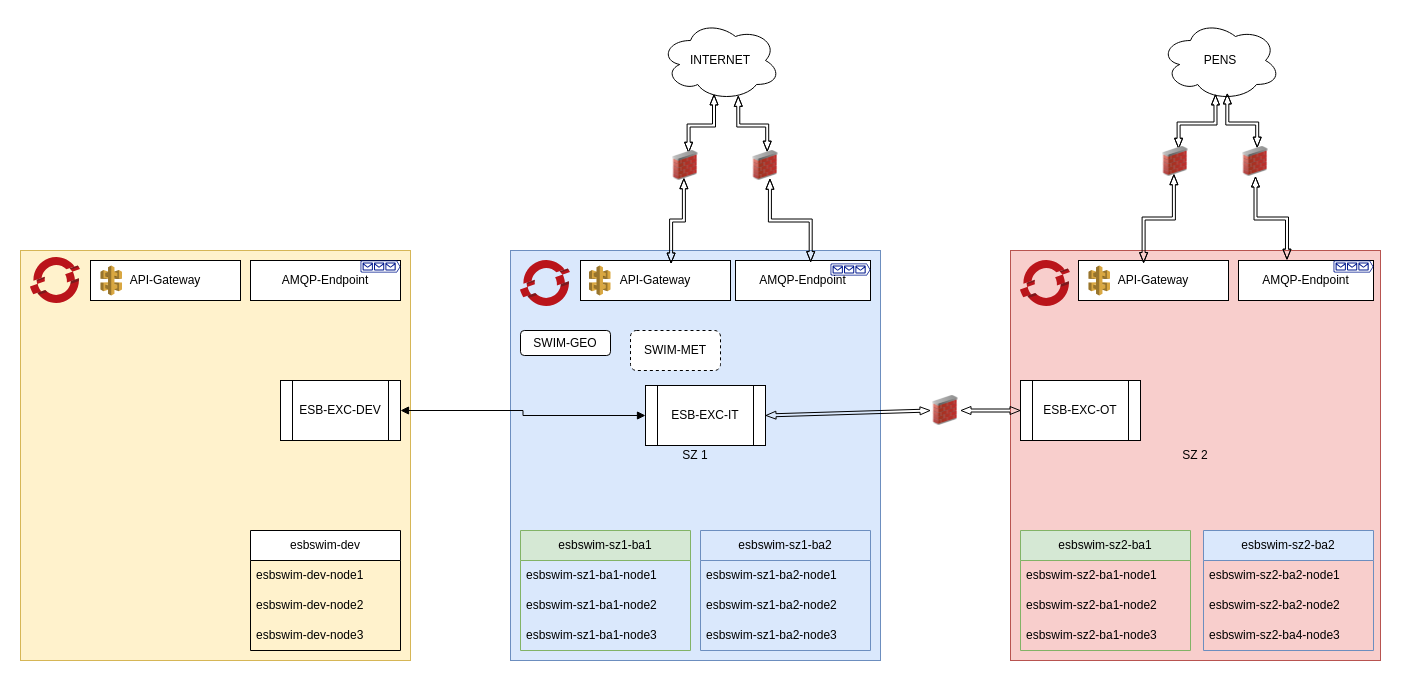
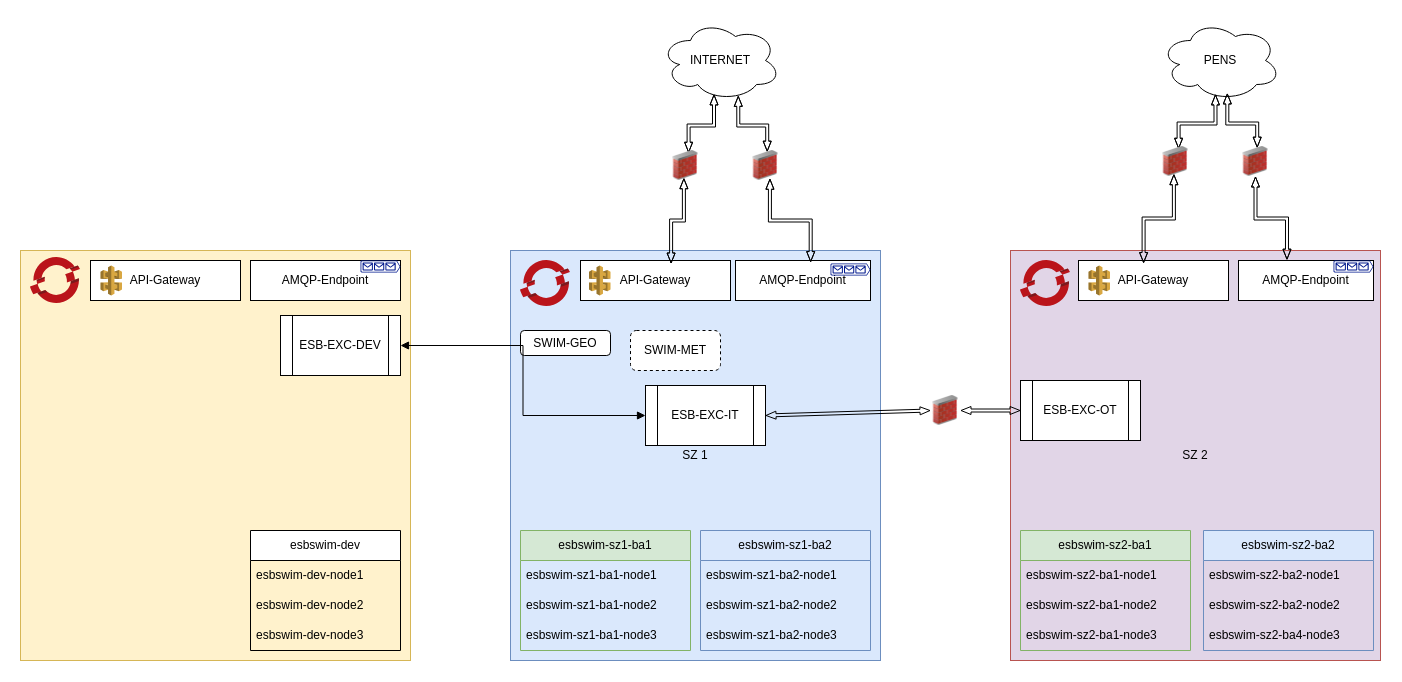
  <mxCell id="0" />
  <mxCell id="1" parent="0" />
  <mxCell id="2" value="" style="group" parent="1" vertex="1" connectable="0"><mxGeometry x="510" y="250" width="370" height="410" as="geometry" /></mxCell>
  <mxCell id="3" value="SZ 1" style="rounded=0;whiteSpace=wrap;html=1;fillColor=#dae8fc;strokeColor=#6c8ebf;" parent="2" vertex="1"><mxGeometry width="370" height="410" as="geometry" /></mxCell>
  <mxCell id="4" value="&lt;div&gt;esbswim-sz1-ba1&lt;/div&gt;" style="swimlane;fontStyle=0;childLayout=stackLayout;horizontal=1;startSize=30;horizontalStack=0;resizeParent=1;resizeParentMax=0;resizeLast=0;collapsible=1;marginBottom=0;whiteSpace=wrap;html=1;fillColor=#d5e8d4;strokeColor=#82b366;" parent="2" vertex="1"><mxGeometry x="10" y="280" width="170" height="120" as="geometry" /></mxCell>
  <mxCell id="5" value="&lt;div&gt;&lt;div&gt;esbswim-sz1-ba1-node1&lt;/div&gt;&lt;/div&gt;" style="text;strokeColor=none;fillColor=none;align=left;verticalAlign=middle;spacingLeft=4;spacingRight=4;overflow=hidden;points=[[0,0.5],[1,0.5]];portConstraint=eastwest;rotatable=0;whiteSpace=wrap;html=1;" parent="4" vertex="1"><mxGeometry y="30" width="170" height="30" as="geometry" /></mxCell>
  <mxCell id="6" value="&lt;div&gt;esbswim-sz1-ba1-node2&lt;/div&gt;" style="text;strokeColor=none;fillColor=none;align=left;verticalAlign=middle;spacingLeft=4;spacingRight=4;overflow=hidden;points=[[0,0.5],[1,0.5]];portConstraint=eastwest;rotatable=0;whiteSpace=wrap;html=1;" parent="4" vertex="1"><mxGeometry y="60" width="170" height="30" as="geometry" /></mxCell>
  <mxCell id="7" value="&lt;div&gt;esbswim-sz1-ba1-node3&lt;/div&gt;" style="text;strokeColor=none;fillColor=none;align=left;verticalAlign=middle;spacingLeft=4;spacingRight=4;overflow=hidden;points=[[0,0.5],[1,0.5]];portConstraint=eastwest;rotatable=0;whiteSpace=wrap;html=1;" parent="4" vertex="1"><mxGeometry y="90" width="170" height="30" as="geometry" /></mxCell>
  <mxCell id="8" value="&lt;div&gt;esbswim-sz1-ba2&lt;/div&gt;" style="swimlane;fontStyle=0;childLayout=stackLayout;horizontal=1;startSize=30;horizontalStack=0;resizeParent=1;resizeParentMax=0;resizeLast=0;collapsible=1;marginBottom=0;whiteSpace=wrap;html=1;fillColor=#dae8fc;strokeColor=#6c8ebf;" parent="2" vertex="1"><mxGeometry x="190" y="280" width="170" height="120" as="geometry" /></mxCell>
  <mxCell id="9" value="&lt;div&gt;&lt;div&gt;esbswim-sz1-ba2-node1&lt;/div&gt;&lt;/div&gt;" style="text;strokeColor=none;fillColor=none;align=left;verticalAlign=middle;spacingLeft=4;spacingRight=4;overflow=hidden;points=[[0,0.5],[1,0.5]];portConstraint=eastwest;rotatable=0;whiteSpace=wrap;html=1;" parent="8" vertex="1"><mxGeometry y="30" width="170" height="30" as="geometry" /></mxCell>
  <mxCell id="10" value="&lt;div&gt;esbswim-sz1-ba2-node2&lt;/div&gt;" style="text;strokeColor=none;fillColor=none;align=left;verticalAlign=middle;spacingLeft=4;spacingRight=4;overflow=hidden;points=[[0,0.5],[1,0.5]];portConstraint=eastwest;rotatable=0;whiteSpace=wrap;html=1;" parent="8" vertex="1"><mxGeometry y="60" width="170" height="30" as="geometry" /></mxCell>
  <mxCell id="11" value="&lt;div&gt;esbswim-sz1-ba2-node3&lt;/div&gt;" style="text;strokeColor=none;fillColor=none;align=left;verticalAlign=middle;spacingLeft=4;spacingRight=4;overflow=hidden;points=[[0,0.5],[1,0.5]];portConstraint=eastwest;rotatable=0;whiteSpace=wrap;html=1;" parent="8" vertex="1"><mxGeometry y="90" width="170" height="30" as="geometry" /></mxCell>
  <mxCell id="12" value="" style="image;sketch=0;aspect=fixed;html=1;points=[];align=center;fontSize=12;image=img/lib/mscae/OpenShift.svg;" parent="2" vertex="1"><mxGeometry x="10" y="10" width="50" height="46" as="geometry" /></mxCell>
  <mxCell id="13" value="SWIM-GEO" style="rounded=1;whiteSpace=wrap;html=1;" parent="2" vertex="1"><mxGeometry x="10" y="80" width="90" height="25" as="geometry" /></mxCell>
  <mxCell id="14" value="SWIM-MET" style="rounded=1;whiteSpace=wrap;html=1;dashed=1;" parent="2" vertex="1"><mxGeometry x="120" y="80" width="90" height="40" as="geometry" /></mxCell>
  <mxCell id="15" value="&lt;div&gt;ESB-EXC-IT&lt;/div&gt;" style="shape=process;whiteSpace=wrap;html=1;backgroundOutline=1;" parent="2" vertex="1"><mxGeometry x="135" y="135" width="120" height="60" as="geometry" /></mxCell>
  <mxCell id="16" value="&lt;div&gt;API-Gateway&lt;/div&gt;" style="rounded=0;whiteSpace=wrap;html=1;" parent="2" vertex="1"><mxGeometry x="70" y="10" width="150" height="40" as="geometry" /></mxCell>
  <mxCell id="17" value="AMQP-Endpoint" style="rounded=0;whiteSpace=wrap;html=1;" parent="2" vertex="1"><mxGeometry x="225" y="10" width="135" height="40" as="geometry" /></mxCell>
  <mxCell id="18" value="" style="sketch=0;aspect=fixed;pointerEvents=1;shadow=0;dashed=0;html=1;strokeColor=none;labelPosition=center;verticalLabelPosition=bottom;verticalAlign=top;align=center;fillColor=#00188D;shape=mxgraph.azure.queue_generic" parent="2" vertex="1"><mxGeometry x="320" y="13" width="40" height="12" as="geometry" /></mxCell>
  <mxCell id="19" value="" style="group;fillColor=#d5e8d4;strokeColor=#82b366;" parent="1" vertex="1" connectable="0"><mxGeometry x="1010" y="250" width="370" height="410" as="geometry" /></mxCell>
- <mxCell id="20" value="&lt;div&gt;SZ 2&lt;/div&gt;" style="rounded=0;whiteSpace=wrap;html=1;fillColor=#f8cecc;strokeColor=#b85450;" parent="19" vertex="1"><mxGeometry width="370" height="410" as="geometry" /></mxCell>
+ <mxCell id="20" value="&lt;div&gt;SZ 2&lt;/div&gt;" style="rounded=0;whiteSpace=wrap;html=1;fillColor=#e1d5e7;strokeColor=#b85450;" parent="19" vertex="1"><mxGeometry width="370" height="410" as="geometry" /></mxCell>
  <mxCell id="21" value="&lt;div&gt;esbswim-sz2-ba1&lt;/div&gt;" style="swimlane;fontStyle=0;childLayout=stackLayout;horizontal=1;startSize=30;horizontalStack=0;resizeParent=1;resizeParentMax=0;resizeLast=0;collapsible=1;marginBottom=0;whiteSpace=wrap;html=1;fillColor=#d5e8d4;strokeColor=#82b366;" parent="19" vertex="1"><mxGeometry x="10" y="280" width="170" height="120" as="geometry" /></mxCell>
  <mxCell id="22" value="&lt;div&gt;&lt;div&gt;esbswim-sz2-ba1-node1&lt;/div&gt;&lt;/div&gt;" style="text;strokeColor=none;fillColor=none;align=left;verticalAlign=middle;spacingLeft=4;spacingRight=4;overflow=hidden;points=[[0,0.5],[1,0.5]];portConstraint=eastwest;rotatable=0;whiteSpace=wrap;html=1;" parent="21" vertex="1"><mxGeometry y="30" width="170" height="30" as="geometry" /></mxCell>
  <mxCell id="23" value="&lt;div&gt;esbswim-sz2-ba1-node2&lt;/div&gt;" style="text;strokeColor=none;fillColor=none;align=left;verticalAlign=middle;spacingLeft=4;spacingRight=4;overflow=hidden;points=[[0,0.5],[1,0.5]];portConstraint=eastwest;rotatable=0;whiteSpace=wrap;html=1;" parent="21" vertex="1"><mxGeometry y="60" width="170" height="30" as="geometry" /></mxCell>
  <mxCell id="24" value="&lt;div&gt;esbswim-sz2-ba1-node3&lt;/div&gt;" style="text;strokeColor=none;fillColor=none;align=left;verticalAlign=middle;spacingLeft=4;spacingRight=4;overflow=hidden;points=[[0,0.5],[1,0.5]];portConstraint=eastwest;rotatable=0;whiteSpace=wrap;html=1;" parent="21" vertex="1"><mxGeometry y="90" width="170" height="30" as="geometry" /></mxCell>
  <mxCell id="25" value="&lt;div&gt;esbswim-sz2-ba2&lt;/div&gt;" style="swimlane;fontStyle=0;childLayout=stackLayout;horizontal=1;startSize=30;horizontalStack=0;resizeParent=1;resizeParentMax=0;resizeLast=0;collapsible=1;marginBottom=0;whiteSpace=wrap;html=1;fillColor=#dae8fc;strokeColor=#6c8ebf;" parent="19" vertex="1"><mxGeometry x="193" y="280" width="170" height="120" as="geometry" /></mxCell>
  <mxCell id="26" value="&lt;div&gt;&lt;div&gt;esbswim-sz2-ba2-node1&lt;/div&gt;&lt;/div&gt;" style="text;strokeColor=none;fillColor=none;align=left;verticalAlign=middle;spacingLeft=4;spacingRight=4;overflow=hidden;points=[[0,0.5],[1,0.5]];portConstraint=eastwest;rotatable=0;whiteSpace=wrap;html=1;" parent="25" vertex="1"><mxGeometry y="30" width="170" height="30" as="geometry" /></mxCell>
  <mxCell id="27" value="&lt;div&gt;esbswim-sz2-ba2-node2&lt;/div&gt;" style="text;strokeColor=none;fillColor=none;align=left;verticalAlign=middle;spacingLeft=4;spacingRight=4;overflow=hidden;points=[[0,0.5],[1,0.5]];portConstraint=eastwest;rotatable=0;whiteSpace=wrap;html=1;" parent="25" vertex="1"><mxGeometry y="60" width="170" height="30" as="geometry" /></mxCell>
  <mxCell id="28" value="&lt;div&gt;esbswim-sz2-ba4-node3&lt;/div&gt;" style="text;strokeColor=none;fillColor=none;align=left;verticalAlign=middle;spacingLeft=4;spacingRight=4;overflow=hidden;points=[[0,0.5],[1,0.5]];portConstraint=eastwest;rotatable=0;whiteSpace=wrap;html=1;" parent="25" vertex="1"><mxGeometry y="90" width="170" height="30" as="geometry" /></mxCell>
  <mxCell id="29" value="" style="image;sketch=0;aspect=fixed;html=1;points=[];align=center;fontSize=12;image=img/lib/mscae/OpenShift.svg;" parent="19" vertex="1"><mxGeometry x="10" y="10" width="50" height="46" as="geometry" /></mxCell>
  <mxCell id="30" value="&lt;div&gt;ESB-EXC-OT&lt;/div&gt;" style="shape=process;whiteSpace=wrap;html=1;backgroundOutline=1;" parent="19" vertex="1"><mxGeometry x="10" y="130" width="120" height="60" as="geometry" /></mxCell>
  <mxCell id="31" value="AMQP-Endpoint" style="rounded=0;whiteSpace=wrap;html=1;" parent="19" vertex="1"><mxGeometry x="228" y="10" width="135" height="40" as="geometry" /></mxCell>
  <mxCell id="32" value="" style="group" parent="19" vertex="1" connectable="0"><mxGeometry x="68" y="10" width="150" height="40" as="geometry" /></mxCell>
  <mxCell id="33" value="&lt;div&gt;API-Gateway&lt;/div&gt;" style="rounded=0;whiteSpace=wrap;html=1;" parent="32" vertex="1"><mxGeometry width="150" height="40" as="geometry" /></mxCell>
  <mxCell id="34" value="" style="outlineConnect=0;dashed=0;verticalLabelPosition=bottom;verticalAlign=top;align=center;html=1;shape=mxgraph.aws3.api_gateway;fillColor=#D9A741;gradientColor=none;" parent="32" vertex="1"><mxGeometry x="10" y="5" width="21.5" height="30" as="geometry" /></mxCell>
  <mxCell id="35" value="" style="sketch=0;aspect=fixed;pointerEvents=1;shadow=0;dashed=0;html=1;strokeColor=none;labelPosition=center;verticalLabelPosition=bottom;verticalAlign=top;align=center;fillColor=#00188D;shape=mxgraph.azure.queue_generic" parent="19" vertex="1"><mxGeometry x="323" y="10" width="40" height="12" as="geometry" /></mxCell>
  <mxCell id="36" value="" style="shape=flexArrow;endArrow=classic;startArrow=classic;html=1;rounded=0;exitX=1;exitY=0.5;exitDx=0;exitDy=0;entryX=0;entryY=0.5;entryDx=0;entryDy=0;startSize=3;endSize=3;arcSize=15;width=3;startWidth=4;endWidth=4;" parent="1" source="41" target="30" edge="1"><mxGeometry width="100" height="100" relative="1" as="geometry"><mxPoint x="870" y="490" as="sourcePoint" /><mxPoint x="970" y="390" as="targetPoint" /></mxGeometry></mxCell>
  <mxCell id="37" value="" style="outlineConnect=0;dashed=0;verticalLabelPosition=bottom;verticalAlign=top;align=center;html=1;shape=mxgraph.aws3.api_gateway;fillColor=#D9A741;gradientColor=none;" parent="1" vertex="1"><mxGeometry x="588.5" y="265" width="21.5" height="30" as="geometry" /></mxCell>
  <mxCell id="38" value="INTERNET" style="ellipse;shape=cloud;whiteSpace=wrap;html=1;" parent="1" vertex="1"><mxGeometry x="660" y="20" width="120" height="80" as="geometry" /></mxCell>
  <mxCell id="39" value="PENS" style="ellipse;shape=cloud;whiteSpace=wrap;html=1;" parent="1" vertex="1"><mxGeometry x="1160" y="20" width="120" height="80" as="geometry" /></mxCell>
  <mxCell id="40" value="" style="shape=flexArrow;endArrow=classic;startArrow=classic;html=1;rounded=0;exitX=1;exitY=0.5;exitDx=0;exitDy=0;entryX=0;entryY=0.5;entryDx=0;entryDy=0;startSize=3;endSize=3;arcSize=15;width=3;startWidth=4;endWidth=4;" parent="1" source="15" target="41" edge="1"><mxGeometry width="100" height="100" relative="1" as="geometry"><mxPoint x="870" y="410" as="sourcePoint" /><mxPoint x="1028" y="410" as="targetPoint" /></mxGeometry></mxCell>
  <mxCell id="41" value="" style="image;html=1;image=img/lib/clip_art/networking/Firewall_02_128x128.png" parent="1" vertex="1"><mxGeometry x="930" y="395" width="30" height="30" as="geometry" /></mxCell>
  <mxCell id="42" value="" style="shape=flexArrow;endArrow=classic;startArrow=classic;html=1;rounded=0;entryX=0.604;entryY=0.075;entryDx=0;entryDy=0;startSize=3;endSize=3;arcSize=15;width=3;startWidth=4;endWidth=4;entryPerimeter=0;exitX=0.446;exitY=0.924;exitDx=0;exitDy=0;exitPerimeter=0;edgeStyle=orthogonalEdgeStyle;" parent="1" source="47" target="16" edge="1"><mxGeometry width="100" height="100" relative="1" as="geometry"><mxPoint x="690" y="160" as="sourcePoint" /><mxPoint x="750" y="160" as="targetPoint" /></mxGeometry></mxCell>
  <mxCell id="43" value="" style="shape=flexArrow;endArrow=classic;startArrow=classic;html=1;rounded=0;exitX=0.648;exitY=0.942;exitDx=0;exitDy=0;startSize=3;endSize=3;arcSize=15;width=3;startWidth=4;endWidth=4;exitPerimeter=0;entryX=0.557;entryY=0.039;entryDx=0;entryDy=0;entryPerimeter=0;edgeStyle=orthogonalEdgeStyle;" parent="1" source="45" target="17" edge="1"><mxGeometry width="100" height="100" relative="1" as="geometry"><mxPoint x="750" y="120" as="sourcePoint" /><mxPoint x="810" y="120" as="targetPoint" /></mxGeometry></mxCell>
  <mxCell id="44" value="" style="shape=flexArrow;endArrow=classic;startArrow=classic;html=1;rounded=0;exitX=0.648;exitY=0.942;exitDx=0;exitDy=0;startSize=3;endSize=3;arcSize=15;width=3;startWidth=4;endWidth=4;exitPerimeter=0;entryX=0.557;entryY=0.039;entryDx=0;entryDy=0;entryPerimeter=0;edgeStyle=orthogonalEdgeStyle;" parent="1" source="38" target="45" edge="1"><mxGeometry width="100" height="100" relative="1" as="geometry"><mxPoint x="738" y="95" as="sourcePoint" /><mxPoint x="810" y="262" as="targetPoint" /></mxGeometry></mxCell>
  <mxCell id="45" value="" style="image;html=1;image=img/lib/clip_art/networking/Firewall_02_128x128.png" parent="1" vertex="1"><mxGeometry x="750" y="150" width="30" height="30" as="geometry" /></mxCell>
  <mxCell id="46" value="" style="shape=flexArrow;endArrow=classic;startArrow=classic;html=1;rounded=0;entryX=0.604;entryY=0.075;entryDx=0;entryDy=0;startSize=3;endSize=3;arcSize=15;width=3;startWidth=4;endWidth=4;entryPerimeter=0;exitX=0.446;exitY=0.924;exitDx=0;exitDy=0;exitPerimeter=0;edgeStyle=orthogonalEdgeStyle;" parent="1" source="38" target="47" edge="1"><mxGeometry width="100" height="100" relative="1" as="geometry"><mxPoint x="714" y="94" as="sourcePoint" /><mxPoint x="671" y="263" as="targetPoint" /></mxGeometry></mxCell>
  <mxCell id="47" value="" style="image;html=1;image=img/lib/clip_art/networking/Firewall_02_128x128.png" parent="1" vertex="1"><mxGeometry x="670" y="150" width="30" height="30" as="geometry" /></mxCell>
  <mxCell id="48" value="" style="shape=flexArrow;endArrow=classic;startArrow=classic;html=1;rounded=0;entryX=0.434;entryY=0.063;entryDx=0;entryDy=0;startSize=3;endSize=3;arcSize=15;width=3;startWidth=4;endWidth=4;entryPerimeter=0;exitX=0.446;exitY=0.924;exitDx=0;exitDy=0;exitPerimeter=0;edgeStyle=orthogonalEdgeStyle;" parent="1" source="53" target="33" edge="1"><mxGeometry width="100" height="100" relative="1" as="geometry"><mxPoint x="1180" y="156" as="sourcePoint" /><mxPoint x="1161" y="259" as="targetPoint" /></mxGeometry></mxCell>
  <mxCell id="49" value="" style="shape=flexArrow;endArrow=classic;startArrow=classic;html=1;rounded=0;exitX=0.5;exitY=1;exitDx=0;exitDy=0;startSize=3;endSize=3;arcSize=15;width=3;startWidth=4;endWidth=4;entryX=0.359;entryY=-0.02;entryDx=0;entryDy=0;entryPerimeter=0;edgeStyle=orthogonalEdgeStyle;" parent="1" source="51" target="31" edge="1"><mxGeometry width="100" height="100" relative="1" as="geometry"><mxPoint x="1240" y="116" as="sourcePoint" /><mxPoint x="1300" y="258" as="targetPoint" /></mxGeometry></mxCell>
  <mxCell id="50" value="" style="shape=flexArrow;endArrow=classic;startArrow=classic;html=1;rounded=0;exitX=0.557;exitY=0.912;exitDx=0;exitDy=0;startSize=3;endSize=3;arcSize=15;width=3;startWidth=4;endWidth=4;exitPerimeter=0;entryX=0.557;entryY=0.039;entryDx=0;entryDy=0;entryPerimeter=0;edgeStyle=orthogonalEdgeStyle;" parent="1" source="39" target="51" edge="1"><mxGeometry width="100" height="100" relative="1" as="geometry"><mxPoint x="1228" y="91" as="sourcePoint" /><mxPoint x="1300" y="258" as="targetPoint" /></mxGeometry></mxCell>
  <mxCell id="51" value="" style="image;html=1;image=img/lib/clip_art/networking/Firewall_02_128x128.png" parent="1" vertex="1"><mxGeometry x="1240" y="146" width="30" height="30" as="geometry" /></mxCell>
  <mxCell id="52" value="" style="shape=flexArrow;endArrow=classic;startArrow=classic;html=1;rounded=0;entryX=0.604;entryY=0.075;entryDx=0;entryDy=0;startSize=3;endSize=3;arcSize=15;width=3;startWidth=4;endWidth=4;entryPerimeter=0;exitX=0.458;exitY=0.924;exitDx=0;exitDy=0;exitPerimeter=0;edgeStyle=orthogonalEdgeStyle;" parent="1" source="39" target="53" edge="1"><mxGeometry width="100" height="100" relative="1" as="geometry"><mxPoint x="1204" y="90" as="sourcePoint" /><mxPoint x="1161" y="259" as="targetPoint" /></mxGeometry></mxCell>
  <mxCell id="53" value="" style="image;html=1;image=img/lib/clip_art/networking/Firewall_02_128x128.png" parent="1" vertex="1"><mxGeometry x="1160" y="146" width="30" height="30" as="geometry" /></mxCell>
  <mxCell id="54" value="" style="group" parent="1" vertex="1" connectable="0"><mxGeometry x="20" y="250" width="390" height="410" as="geometry" /></mxCell>
  <mxCell id="55" value="" style="rounded=0;whiteSpace=wrap;html=1;fillColor=#fff2cc;strokeColor=#d6b656;" parent="54" vertex="1"><mxGeometry width="390" height="410" as="geometry" /></mxCell>
  <mxCell id="56" value="&lt;div&gt;esbswim-dev&lt;/div&gt;" style="swimlane;fontStyle=0;childLayout=stackLayout;horizontal=1;startSize=30;horizontalStack=0;resizeParent=1;resizeParentMax=0;resizeLast=0;collapsible=1;marginBottom=0;whiteSpace=wrap;html=1;" parent="54" vertex="1"><mxGeometry x="230" y="280" width="150" height="120" as="geometry" /></mxCell>
  <mxCell id="57" value="&lt;div&gt;&lt;div&gt;esbswim-dev-node1&lt;/div&gt;&lt;/div&gt;" style="text;strokeColor=none;fillColor=none;align=left;verticalAlign=middle;spacingLeft=4;spacingRight=4;overflow=hidden;points=[[0,0.5],[1,0.5]];portConstraint=eastwest;rotatable=0;whiteSpace=wrap;html=1;" parent="56" vertex="1"><mxGeometry y="30" width="150" height="30" as="geometry" /></mxCell>
  <mxCell id="58" value="&lt;div&gt;esbswim-dev-node2&lt;/div&gt;" style="text;strokeColor=none;fillColor=none;align=left;verticalAlign=middle;spacingLeft=4;spacingRight=4;overflow=hidden;points=[[0,0.5],[1,0.5]];portConstraint=eastwest;rotatable=0;whiteSpace=wrap;html=1;" parent="56" vertex="1"><mxGeometry y="60" width="150" height="30" as="geometry" /></mxCell>
  <mxCell id="59" value="&lt;div&gt;esbswim-dev-node3&lt;/div&gt;" style="text;strokeColor=none;fillColor=none;align=left;verticalAlign=middle;spacingLeft=4;spacingRight=4;overflow=hidden;points=[[0,0.5],[1,0.5]];portConstraint=eastwest;rotatable=0;whiteSpace=wrap;html=1;" parent="56" vertex="1"><mxGeometry y="90" width="150" height="30" as="geometry" /></mxCell>
  <mxCell id="60" value="" style="image;sketch=0;aspect=fixed;html=1;points=[];align=center;fontSize=12;image=img/lib/mscae/OpenShift.svg;" parent="54" vertex="1"><mxGeometry x="10" y="7" width="50" height="46" as="geometry" /></mxCell>
  <mxCell id="61" value="" style="group" parent="54" vertex="1" connectable="0"><mxGeometry x="70" y="10" width="150" height="40" as="geometry" /></mxCell>
  <mxCell id="62" value="&lt;div&gt;API-Gateway&lt;/div&gt;" style="rounded=0;whiteSpace=wrap;html=1;" parent="61" vertex="1"><mxGeometry width="150" height="40" as="geometry" /></mxCell>
  <mxCell id="63" value="" style="outlineConnect=0;dashed=0;verticalLabelPosition=bottom;verticalAlign=top;align=center;html=1;shape=mxgraph.aws3.api_gateway;fillColor=#D9A741;gradientColor=none;" parent="61" vertex="1"><mxGeometry x="10" y="5" width="21.5" height="30" as="geometry" /></mxCell>
  <mxCell id="64" value="AMQP-Endpoint" style="rounded=0;whiteSpace=wrap;html=1;" parent="54" vertex="1"><mxGeometry x="230" y="10" width="150" height="40" as="geometry" /></mxCell>
  <mxCell id="65" value="" style="sketch=0;aspect=fixed;pointerEvents=1;shadow=0;dashed=0;html=1;strokeColor=none;labelPosition=center;verticalLabelPosition=bottom;verticalAlign=top;align=center;fillColor=#00188D;shape=mxgraph.azure.queue_generic" parent="54" vertex="1"><mxGeometry x="340" y="10" width="40" height="12" as="geometry" /></mxCell>
- <mxCell id="66" value="&lt;div&gt;ESB-EXC-DEV&lt;/div&gt;" style="shape=process;whiteSpace=wrap;html=1;backgroundOutline=1;" parent="54" vertex="1"><mxGeometry x="260" y="130" width="120" height="60" as="geometry" /></mxCell>
+ <mxCell id="66" value="&lt;div&gt;ESB-EXC-DEV&lt;/div&gt;" style="shape=process;whiteSpace=wrap;html=1;backgroundOutline=1;" parent="54" vertex="1"><mxGeometry x="260" y="65" width="120" height="60" as="geometry" /></mxCell>
  <mxCell id="67" style="edgeStyle=orthogonalEdgeStyle;rounded=0;orthogonalLoop=1;jettySize=auto;html=1;entryX=0;entryY=0.5;entryDx=0;entryDy=0;startArrow=block;startFill=1;endArrow=block;endFill=1;" edge="1" parent="1" source="66" target="15"><mxGeometry relative="1" as="geometry" /></mxCell>
